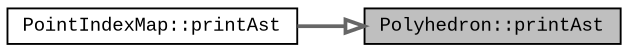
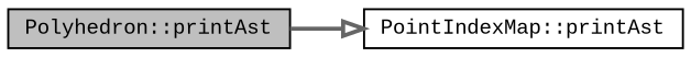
  digraph {
    rankdir=LR
    fontname="Liberation Mono"
    node [color=black fontname="Liberation Mono" fontsize=10 shape=record style=filled]
    n1 [fillcolor=grey75 fontcolor=black height=0.2 label="Polyhedron::printAst" width=0.4]
    n2 [fillcolor=white height=0.2 label="PointIndexMap::printAst" width=0.4]
-   n2 -> n1 [color=gray40 fontname="Liberation Mono" fontsize=10 labelfontname=Helvetica labelfontsize=10 style=bold arrowhead=onormal]
+   n1 -> n2 [color=gray40 fontname="Liberation Mono" fontsize=10 labelfontname=Helvetica labelfontsize=10 style=bold arrowhead=onormal]
  }
